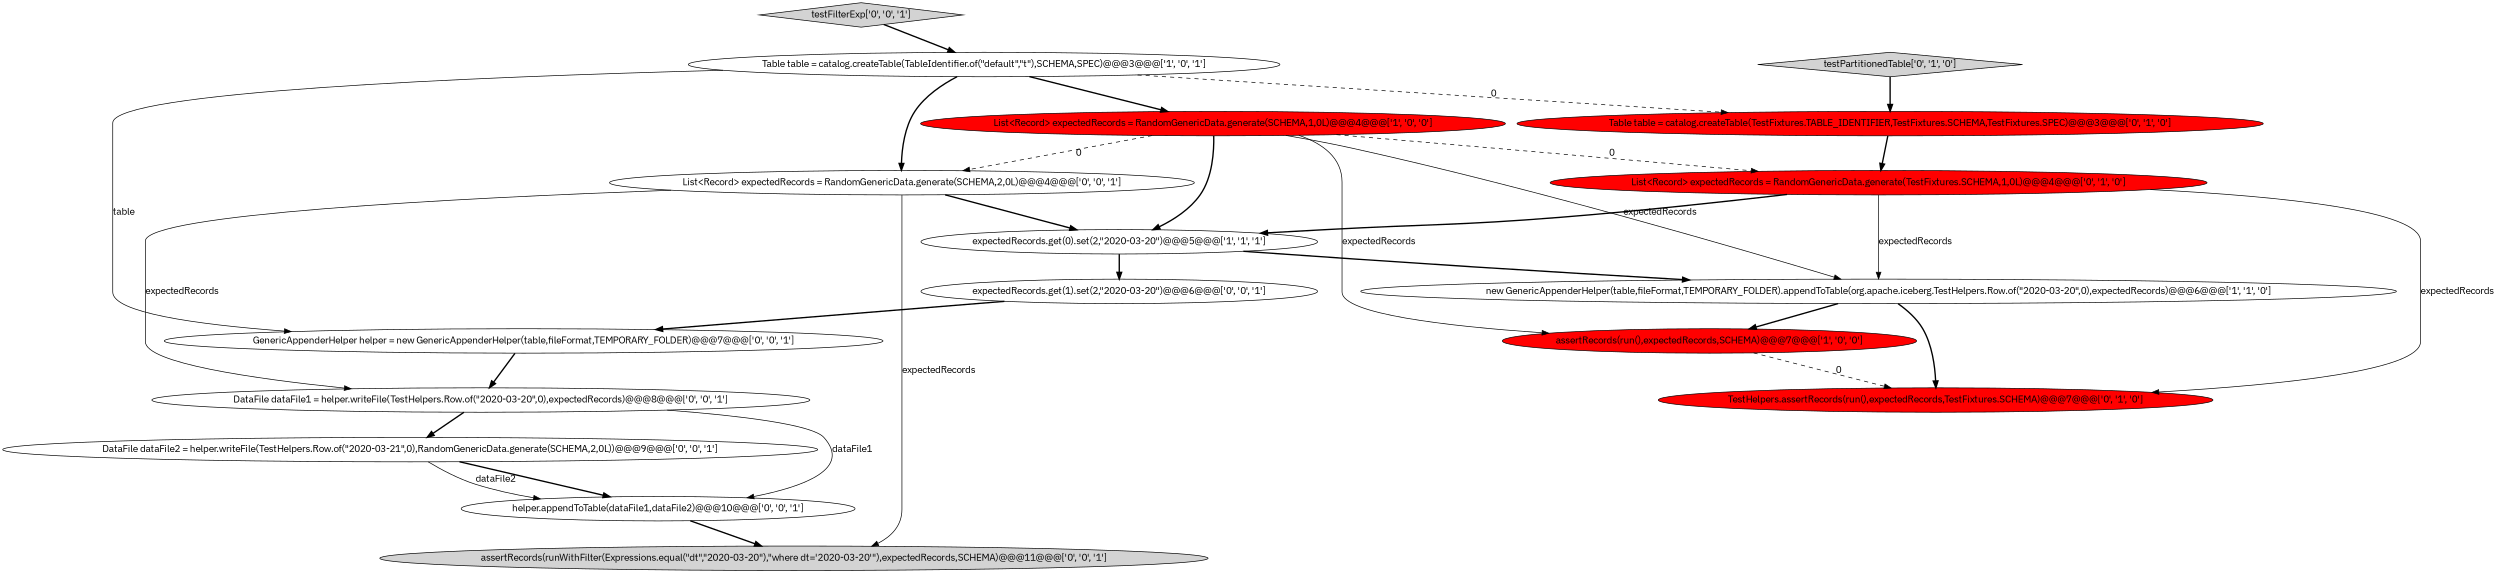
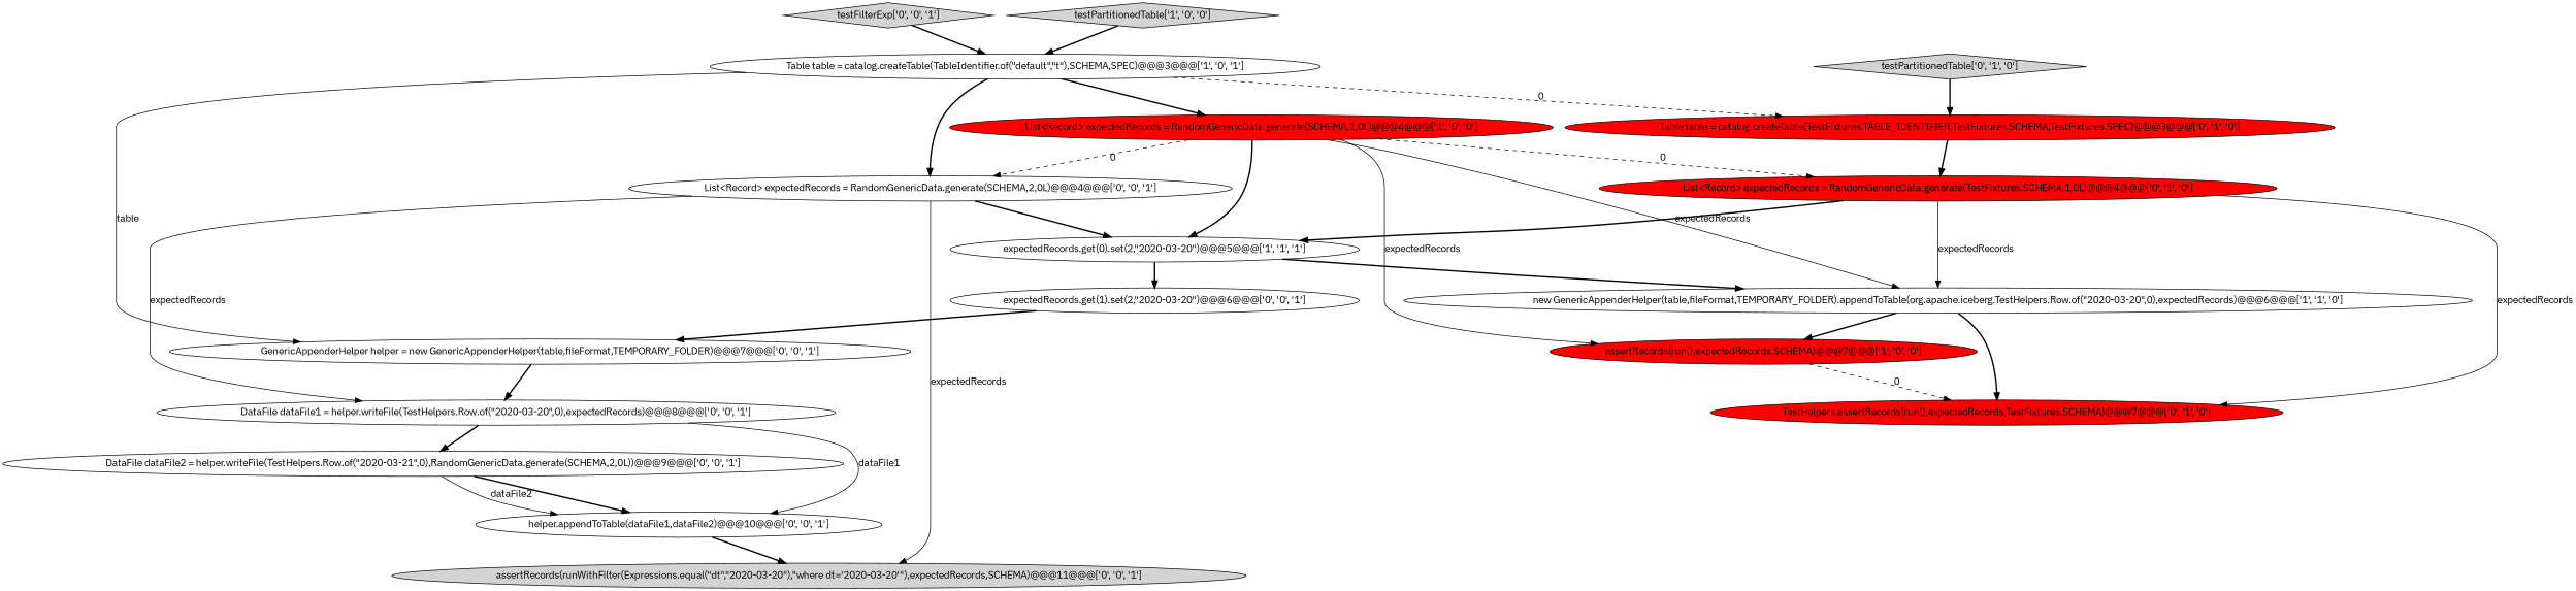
  digraph {
    fontname="IBM Plex Sans"
    node [fillcolor=white shape=ellipse style=filled fontname="IBM Plex Sans"]
    edge [style=bold fontname="IBM Plex Sans"]
    n1 [label="GenericAppenderHelper helper = new GenericAppenderHelper(table,fileFormat,TEMPORARY_FOLDER)@@@7@@@['0', '0', '1']"]
    n2 [label="DataFile dataFile1 = helper.writeFile(TestHelpers.Row.of(\"2020-03-20\",0),expectedRecords)@@@8@@@['0', '0', '1']"]
    n3 [label="DataFile dataFile2 = helper.writeFile(TestHelpers.Row.of(\"2020-03-21\",0),RandomGenericData.generate(SCHEMA,2,0L))@@@9@@@['0', '0', '1']"]
    n4 [label="helper.appendToTable(dataFile1,dataFile2)@@@10@@@['0', '0', '1']"]
    n5 [fillcolor=lightgray label="assertRecords(runWithFilter(Expressions.equal(\"dt\",\"2020-03-20\"),\"where dt='2020-03-20'\"),expectedRecords,SCHEMA)@@@11@@@['0', '0', '1']"]
    n6 [label="expectedRecords.get(0).set(2,\"2020-03-20\")@@@5@@@['1', '1', '1']"]
    n7 [label="new GenericAppenderHelper(table,fileFormat,TEMPORARY_FOLDER).appendToTable(org.apache.iceberg.TestHelpers.Row.of(\"2020-03-20\",0),expectedRecords)@@@6@@@['1', '1', '0']"]
    n8 [label="expectedRecords.get(1).set(2,\"2020-03-20\")@@@6@@@['0', '0', '1']"]
    n9 [fillcolor=red label="TestHelpers.assertRecords(run(),expectedRecords,TestFixtures.SCHEMA)@@@7@@@['0', '1', '0']"]
    n10 [label="Table table = catalog.createTable(TableIdentifier.of(\"default\",\"t\"),SCHEMA,SPEC)@@@3@@@['1', '0', '1']"]
    n11 [label="List<Record> expectedRecords = RandomGenericData.generate(SCHEMA,2,0L)@@@4@@@['0', '0', '1']"]
    n12 [fillcolor=red label="List<Record> expectedRecords = RandomGenericData.generate(SCHEMA,1,0L)@@@4@@@['1', '0', '0']"]
    n13 [fillcolor=red label="Table table = catalog.createTable(TestFixtures.TABLE_IDENTIFIER,TestFixtures.SCHEMA,TestFixtures.SPEC)@@@3@@@['0', '1', '0']"]
    n14 [fillcolor=red label="assertRecords(run(),expectedRecords,SCHEMA)@@@7@@@['1', '0', '0']"]
    n15 [fillcolor=red label="List<Record> expectedRecords = RandomGenericData.generate(TestFixtures.SCHEMA,1,0L)@@@4@@@['0', '1', '0']"]
    n16 [fillcolor=lightgray label="testFilterExp['0', '0', '1']" shape=diamond]
    n17 [fillcolor=lightgray label="testPartitionedTable['0', '1', '0']" shape=diamond]
+   n18 [fillcolor=lightgray label="testPartitionedTable['1', '0', '0']" shape=diamond]
    n1 -> n2
    n2 -> n3
    n2 -> n4 [label=dataFile1 style=solid]
    n3 -> n4
    n3 -> n4 [label=dataFile2 style=solid]
    n4 -> n5
    n6 -> n7
    n6 -> n8
    n7 -> n9
    n7 -> n14
    n8 -> n1
    n10 -> n1 [label=table style=solid]
    n10 -> n11
    n10 -> n12
    n10 -> n13 [label=0 style=dashed]
    n11 -> n2 [label=expectedRecords style=solid]
    n11 -> n5 [label=expectedRecords style=solid]
    n11 -> n6
    n12 -> n6
    n12 -> n7 [label=expectedRecords style=solid]
    n12 -> n11 [label=0 style=dashed]
    n12 -> n14 [label=expectedRecords style=solid]
    n12 -> n15 [label=0 style=dashed]
    n13 -> n15
    n14 -> n9 [label=0 style=dashed]
    n15 -> n6
    n15 -> n7 [label=expectedRecords style=solid]
    n15 -> n9 [label=expectedRecords style=solid]
    n16 -> n10
    n17 -> n13
+   n18 -> n10
  }
